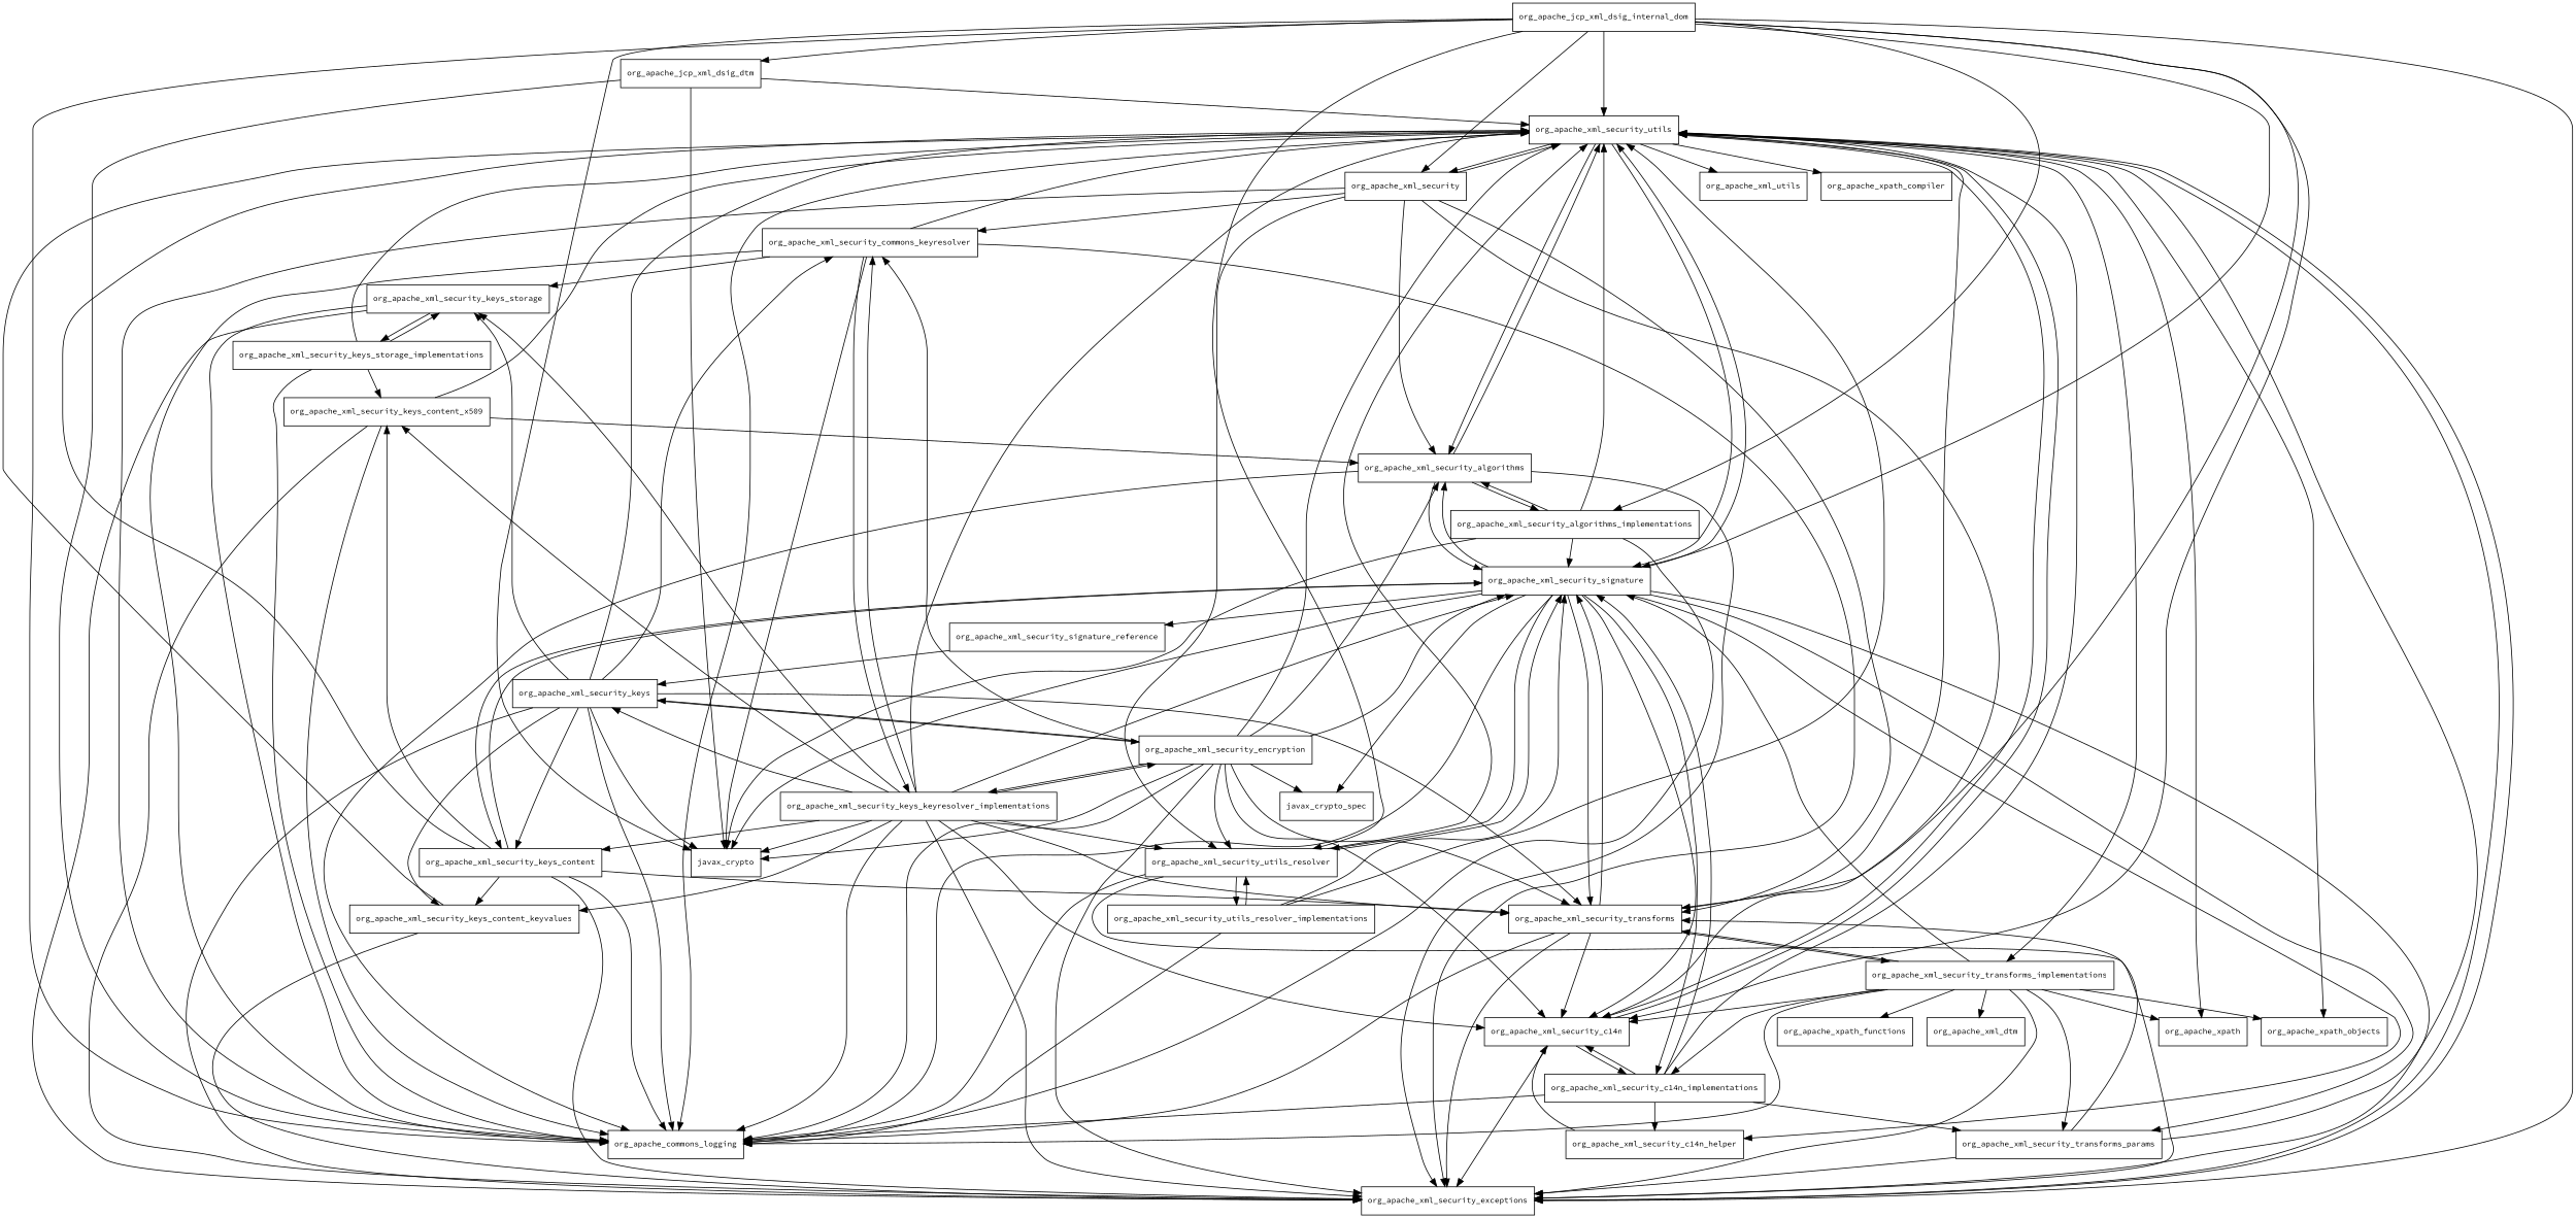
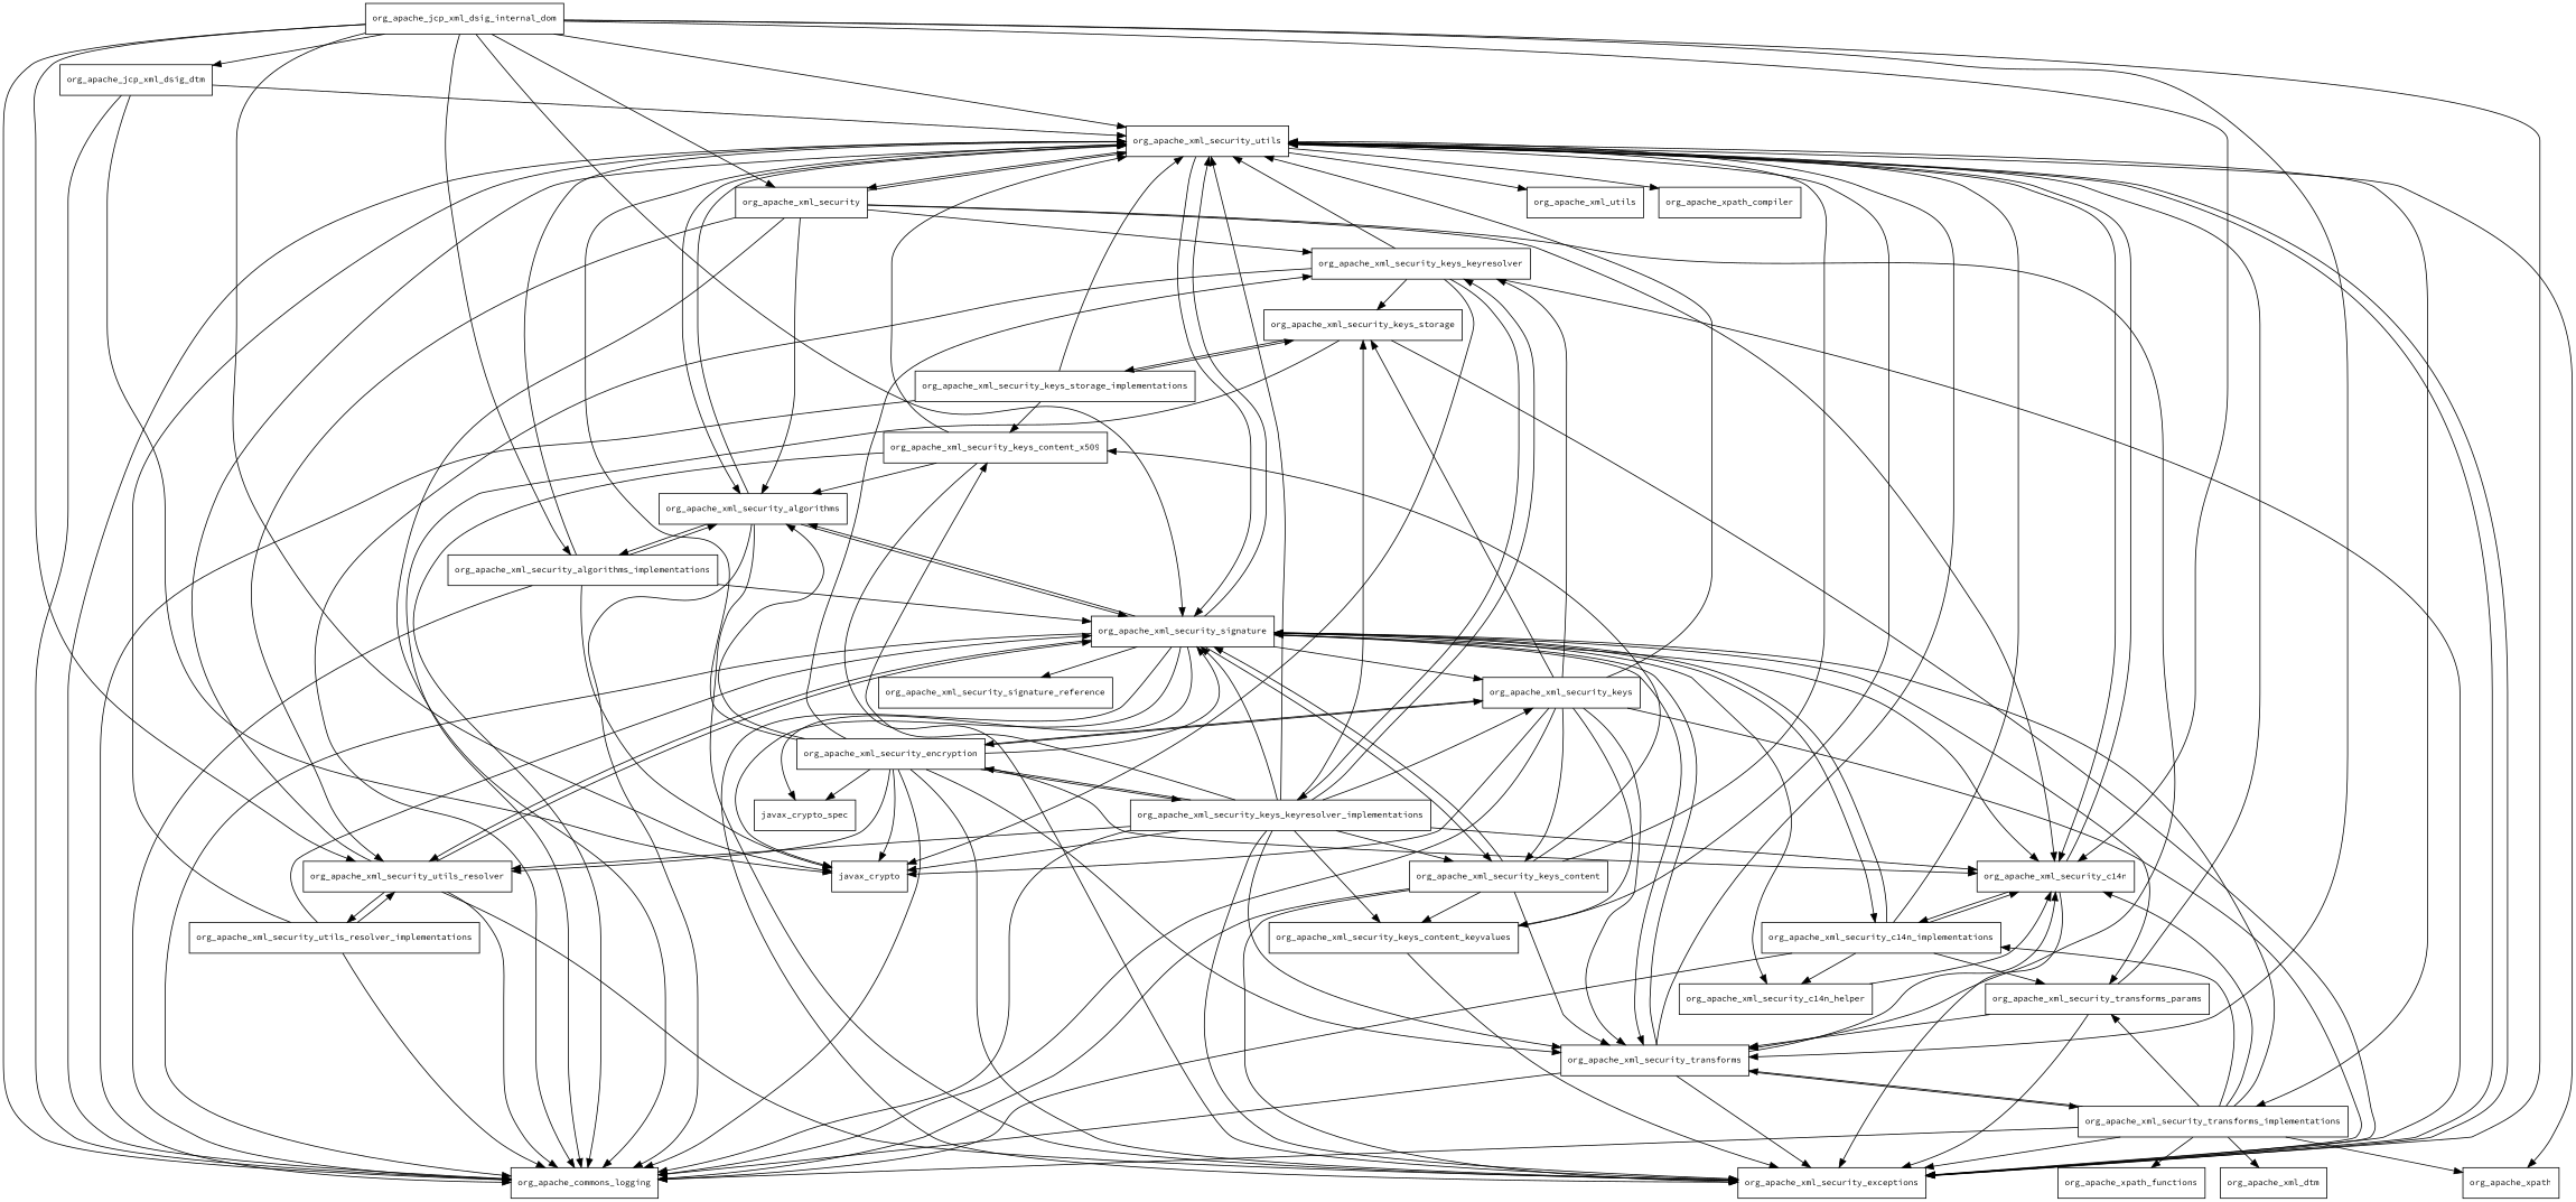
  digraph {
    fontname="Source Code Pro"
    node [fontname="Source Code Pro" fontsize=10.0 shape=box]
    edge [fontname="Source Code Pro"]
    n1 [label=org_apache_jcp_xml_dsig_dtm]
    javax_crypto
    org_apache_commons_logging
    org_apache_xml_security_utils
    org_apache_xml_security
    org_apache_xml_security_c14n
    org_apache_xml_security_exceptions
    org_apache_xml_security_signature
    org_apache_xml_security_algorithms
    org_apache_xml_security_transforms_implementations
    org_apache_xpath
-   org_apache_xpath_objects
    org_apache_xml_utils
    org_apache_xpath_compiler
    org_apache_xml_security_transforms
    org_apache_xml_security_utils_resolver
-   org_apache_xml_security_keys_keyresolver [label=org_apache_xml_security_commons_keyresolver]
+   org_apache_xml_security_keys_keyresolver
    org_apache_xml_security_c14n_implementations
    org_apache_xml_security_c14n_helper
    org_apache_xml_security_transforms_params
    javax_crypto_spec
    org_apache_xml_security_keys
    org_apache_xml_security_keys_content
    org_apache_xml_security_signature_reference
    org_apache_xml_security_algorithms_implementations
    org_apache_xml_dtm
    org_apache_xpath_functions
    org_apache_jcp_xml_dsig_internal_dom
    org_apache_xml_security_utils_resolver_implementations
    org_apache_xml_security_keys_keyresolver_implementations
    org_apache_xml_security_keys_storage
    org_apache_xml_security_encryption
    org_apache_xml_security_keys_content_keyvalues
    org_apache_xml_security_keys_content_x509
    org_apache_xml_security_keys_storage_implementations
    n1 -> javax_crypto
    n1 -> org_apache_commons_logging
    n1 -> org_apache_xml_security_utils
    org_apache_xml_security_utils -> org_apache_commons_logging
    org_apache_xml_security_utils -> org_apache_xml_security
    org_apache_xml_security_utils -> org_apache_xml_security_c14n
    org_apache_xml_security_utils -> org_apache_xml_security_exceptions
    org_apache_xml_security_utils -> org_apache_xml_security_signature
    org_apache_xml_security_utils -> org_apache_xml_security_algorithms
    org_apache_xml_security_utils -> org_apache_xml_security_transforms_implementations
    org_apache_xml_security_utils -> org_apache_xpath
-   org_apache_xml_security_utils -> org_apache_xpath_objects
    org_apache_xml_security_utils -> org_apache_xml_utils
    org_apache_xml_security_utils -> org_apache_xpath_compiler
    org_apache_xml_security -> org_apache_commons_logging
    org_apache_xml_security -> org_apache_xml_security_utils
    org_apache_xml_security -> org_apache_xml_security_c14n
    org_apache_xml_security -> org_apache_xml_security_algorithms
    org_apache_xml_security -> org_apache_xml_security_transforms
    org_apache_xml_security -> org_apache_xml_security_utils_resolver
    org_apache_xml_security -> org_apache_xml_security_keys_keyresolver
    org_apache_xml_security_c14n -> org_apache_xml_security_utils
    org_apache_xml_security_c14n -> org_apache_xml_security_exceptions
    org_apache_xml_security_c14n -> org_apache_xml_security_c14n_implementations
    org_apache_xml_security_exceptions -> org_apache_xml_security_utils
    org_apache_xml_security_signature -> javax_crypto
    org_apache_xml_security_signature -> org_apache_commons_logging
    org_apache_xml_security_signature -> org_apache_xml_security_utils
    org_apache_xml_security_signature -> org_apache_xml_security_c14n
    org_apache_xml_security_signature -> org_apache_xml_security_exceptions
    org_apache_xml_security_signature -> org_apache_xml_security_algorithms
    org_apache_xml_security_signature -> org_apache_xml_security_transforms
    org_apache_xml_security_signature -> org_apache_xml_security_utils_resolver
    org_apache_xml_security_signature -> org_apache_xml_security_c14n_implementations
    org_apache_xml_security_signature -> org_apache_xml_security_c14n_helper
    org_apache_xml_security_signature -> org_apache_xml_security_transforms_params
    org_apache_xml_security_signature -> javax_crypto_spec
-   org_apache_xml_security_signature_reference -> org_apache_xml_security_keys
+   org_apache_xml_security_signature -> org_apache_xml_security_keys
    org_apache_xml_security_signature -> org_apache_xml_security_keys_content
    org_apache_xml_security_signature -> org_apache_xml_security_signature_reference
    org_apache_xml_security_algorithms -> org_apache_commons_logging
    org_apache_xml_security_algorithms -> org_apache_xml_security_utils
    org_apache_xml_security_algorithms -> org_apache_xml_security_exceptions
    org_apache_xml_security_algorithms -> org_apache_xml_security_signature
    org_apache_xml_security_algorithms -> org_apache_xml_security_algorithms_implementations
    org_apache_xml_security_transforms_implementations -> org_apache_commons_logging
    org_apache_xml_security_transforms_implementations -> org_apache_xml_security_c14n
    org_apache_xml_security_transforms_implementations -> org_apache_xml_security_exceptions
    org_apache_xml_security_transforms_implementations -> org_apache_xml_security_signature
    org_apache_xml_security_transforms_implementations -> org_apache_xpath
-   org_apache_xml_security_transforms_implementations -> org_apache_xpath_objects
    org_apache_xml_security_transforms_implementations -> org_apache_xml_security_transforms
    org_apache_xml_security_transforms_implementations -> org_apache_xml_security_c14n_implementations
    org_apache_xml_security_transforms_implementations -> org_apache_xml_security_transforms_params
    org_apache_xml_security_transforms_implementations -> org_apache_xml_dtm
    org_apache_xml_security_transforms_implementations -> org_apache_xpath_functions
    org_apache_xml_security_transforms -> org_apache_commons_logging
    org_apache_xml_security_transforms -> org_apache_xml_security_utils
    org_apache_xml_security_transforms -> org_apache_xml_security_c14n
    org_apache_xml_security_transforms -> org_apache_xml_security_exceptions
    org_apache_xml_security_transforms -> org_apache_xml_security_signature
    org_apache_xml_security_transforms -> org_apache_xml_security_transforms_implementations
    org_apache_xml_security_utils_resolver -> org_apache_commons_logging
    org_apache_xml_security_utils_resolver -> org_apache_xml_security_utils
    org_apache_xml_security_utils_resolver -> org_apache_xml_security_exceptions
    org_apache_xml_security_utils_resolver -> org_apache_xml_security_signature
    org_apache_xml_security_utils_resolver -> org_apache_xml_security_utils_resolver_implementations
    org_apache_xml_security_keys_keyresolver -> javax_crypto
    org_apache_xml_security_keys_keyresolver -> org_apache_commons_logging
    org_apache_xml_security_keys_keyresolver -> org_apache_xml_security_utils
    org_apache_xml_security_keys_keyresolver -> org_apache_xml_security_exceptions
    org_apache_xml_security_keys_keyresolver -> org_apache_xml_security_keys_keyresolver_implementations
    org_apache_xml_security_keys_keyresolver -> org_apache_xml_security_keys_storage
    org_apache_xml_security_c14n_implementations -> org_apache_commons_logging
    org_apache_xml_security_c14n_implementations -> org_apache_xml_security_utils
    org_apache_xml_security_c14n_implementations -> org_apache_xml_security_c14n
    org_apache_xml_security_c14n_implementations -> org_apache_xml_security_signature
    org_apache_xml_security_c14n_implementations -> org_apache_xml_security_c14n_helper
    org_apache_xml_security_c14n_implementations -> org_apache_xml_security_transforms_params
    org_apache_xml_security_c14n_helper -> org_apache_xml_security_c14n
    org_apache_xml_security_transforms_params -> org_apache_xml_security_utils
    org_apache_xml_security_transforms_params -> org_apache_xml_security_exceptions
    org_apache_xml_security_transforms_params -> org_apache_xml_security_transforms
    org_apache_xml_security_keys -> javax_crypto
    org_apache_xml_security_keys -> org_apache_commons_logging
    org_apache_xml_security_keys -> org_apache_xml_security_utils
    org_apache_xml_security_keys -> org_apache_xml_security_exceptions
    org_apache_xml_security_keys -> org_apache_xml_security_transforms
    org_apache_xml_security_keys -> org_apache_xml_security_keys_keyresolver
    org_apache_xml_security_keys -> org_apache_xml_security_keys_content
    org_apache_xml_security_keys -> org_apache_xml_security_keys_storage
    org_apache_xml_security_keys -> org_apache_xml_security_encryption
    org_apache_xml_security_keys -> org_apache_xml_security_keys_content_keyvalues
    org_apache_xml_security_keys_content -> org_apache_commons_logging
    org_apache_xml_security_keys_content -> org_apache_xml_security_utils
    org_apache_xml_security_keys_content -> org_apache_xml_security_exceptions
    org_apache_xml_security_keys_content -> org_apache_xml_security_signature
    org_apache_xml_security_keys_content -> org_apache_xml_security_transforms
    org_apache_xml_security_keys_content -> org_apache_xml_security_keys_content_keyvalues
    org_apache_xml_security_keys_content -> org_apache_xml_security_keys_content_x509
    org_apache_xml_security_algorithms_implementations -> javax_crypto
    org_apache_xml_security_algorithms_implementations -> org_apache_commons_logging
    org_apache_xml_security_algorithms_implementations -> org_apache_xml_security_utils
    org_apache_xml_security_algorithms_implementations -> org_apache_xml_security_signature
    org_apache_xml_security_algorithms_implementations -> org_apache_xml_security_algorithms
    org_apache_jcp_xml_dsig_internal_dom -> n1
    org_apache_jcp_xml_dsig_internal_dom -> javax_crypto
    org_apache_jcp_xml_dsig_internal_dom -> org_apache_commons_logging
    org_apache_jcp_xml_dsig_internal_dom -> org_apache_xml_security_utils
    org_apache_jcp_xml_dsig_internal_dom -> org_apache_xml_security
    org_apache_jcp_xml_dsig_internal_dom -> org_apache_xml_security_c14n
    org_apache_jcp_xml_dsig_internal_dom -> org_apache_xml_security_exceptions
    org_apache_jcp_xml_dsig_internal_dom -> org_apache_xml_security_signature
    org_apache_jcp_xml_dsig_internal_dom -> org_apache_xml_security_transforms
    org_apache_jcp_xml_dsig_internal_dom -> org_apache_xml_security_utils_resolver
    org_apache_jcp_xml_dsig_internal_dom -> org_apache_xml_security_algorithms_implementations
    org_apache_xml_security_utils_resolver_implementations -> org_apache_commons_logging
    org_apache_xml_security_utils_resolver_implementations -> org_apache_xml_security_utils
    org_apache_xml_security_utils_resolver_implementations -> org_apache_xml_security_signature
    org_apache_xml_security_utils_resolver_implementations -> org_apache_xml_security_utils_resolver
    org_apache_xml_security_keys_keyresolver_implementations -> javax_crypto
    org_apache_xml_security_keys_keyresolver_implementations -> org_apache_commons_logging
    org_apache_xml_security_keys_keyresolver_implementations -> org_apache_xml_security_utils
    org_apache_xml_security_keys_keyresolver_implementations -> org_apache_xml_security_c14n
    org_apache_xml_security_keys_keyresolver_implementations -> org_apache_xml_security_exceptions
    org_apache_xml_security_keys_keyresolver_implementations -> org_apache_xml_security_signature
    org_apache_xml_security_keys_keyresolver_implementations -> org_apache_xml_security_transforms
    org_apache_xml_security_keys_keyresolver_implementations -> org_apache_xml_security_utils_resolver
    org_apache_xml_security_keys_keyresolver_implementations -> org_apache_xml_security_keys_keyresolver
    org_apache_xml_security_keys_keyresolver_implementations -> org_apache_xml_security_keys
    org_apache_xml_security_keys_keyresolver_implementations -> org_apache_xml_security_keys_content
    org_apache_xml_security_keys_keyresolver_implementations -> org_apache_xml_security_keys_storage
    org_apache_xml_security_keys_keyresolver_implementations -> org_apache_xml_security_encryption
    org_apache_xml_security_keys_keyresolver_implementations -> org_apache_xml_security_keys_content_keyvalues
    org_apache_xml_security_keys_keyresolver_implementations -> org_apache_xml_security_keys_content_x509
    org_apache_xml_security_keys_storage -> org_apache_commons_logging
    org_apache_xml_security_keys_storage -> org_apache_xml_security_exceptions
    org_apache_xml_security_keys_storage -> org_apache_xml_security_keys_storage_implementations
    org_apache_xml_security_encryption -> javax_crypto
    org_apache_xml_security_encryption -> org_apache_commons_logging
    org_apache_xml_security_encryption -> org_apache_xml_security_utils
    org_apache_xml_security_encryption -> org_apache_xml_security_c14n
    org_apache_xml_security_encryption -> org_apache_xml_security_exceptions
    org_apache_xml_security_encryption -> org_apache_xml_security_signature
    org_apache_xml_security_encryption -> org_apache_xml_security_algorithms
    org_apache_xml_security_encryption -> org_apache_xml_security_transforms
    org_apache_xml_security_encryption -> org_apache_xml_security_utils_resolver
    org_apache_xml_security_encryption -> org_apache_xml_security_keys_keyresolver
    org_apache_xml_security_encryption -> javax_crypto_spec
    org_apache_xml_security_encryption -> org_apache_xml_security_keys
    org_apache_xml_security_encryption -> org_apache_xml_security_keys_keyresolver_implementations
    org_apache_xml_security_keys_content_keyvalues -> org_apache_xml_security_utils
    org_apache_xml_security_keys_content_keyvalues -> org_apache_xml_security_exceptions
    org_apache_xml_security_keys_content_x509 -> org_apache_commons_logging
    org_apache_xml_security_keys_content_x509 -> org_apache_xml_security_utils
    org_apache_xml_security_keys_content_x509 -> org_apache_xml_security_exceptions
    org_apache_xml_security_keys_content_x509 -> org_apache_xml_security_algorithms
    org_apache_xml_security_keys_storage_implementations -> org_apache_commons_logging
    org_apache_xml_security_keys_storage_implementations -> org_apache_xml_security_utils
    org_apache_xml_security_keys_storage_implementations -> org_apache_xml_security_keys_storage
    org_apache_xml_security_keys_storage_implementations -> org_apache_xml_security_keys_content_x509
  }
